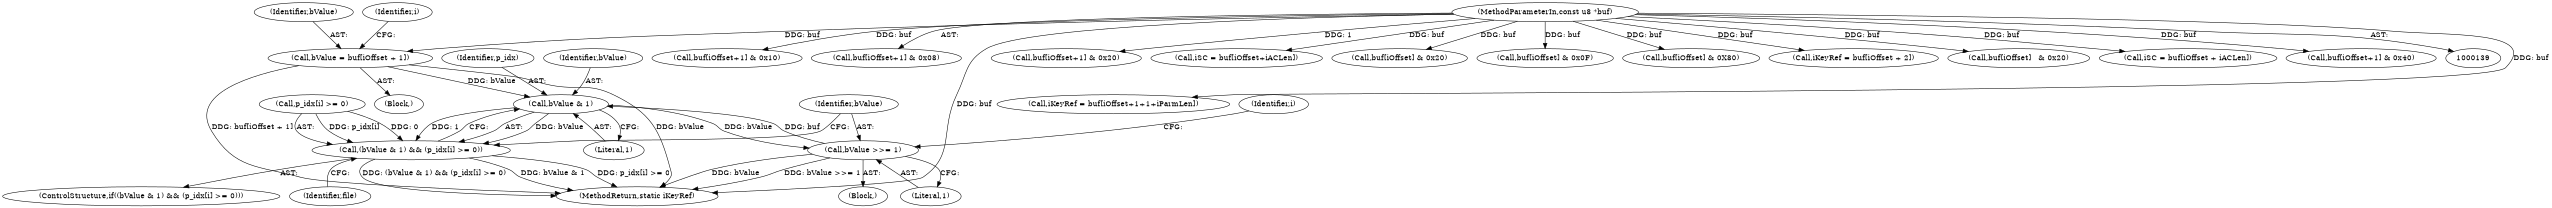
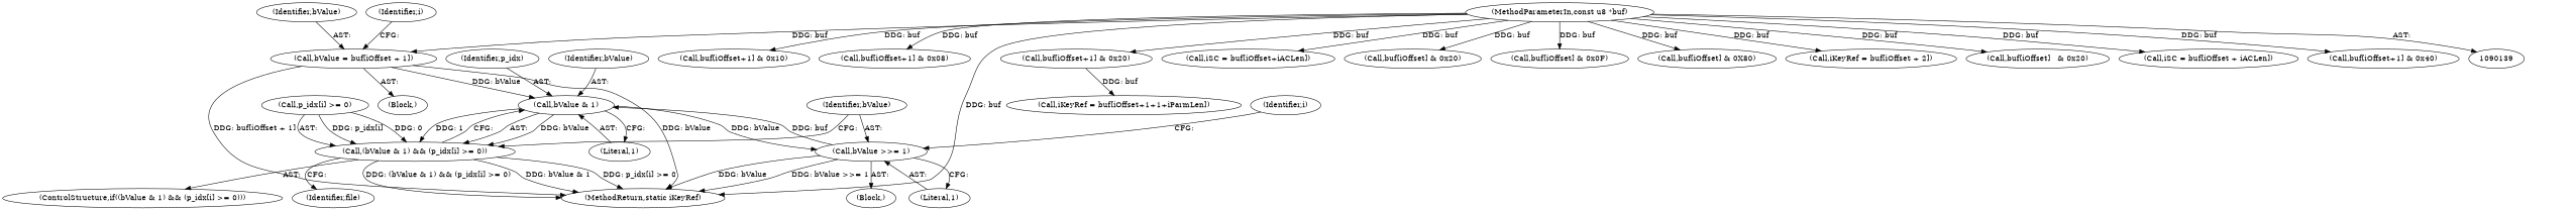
  digraph {
    n1 [label="(Call,bValue = buf[iOffset + 1])"]
    n2 [label="(Call,bValue & 1)"]
    n3 [label="(Block,)"]
    n4 [label="(MethodReturn,static iKeyRef)"]
    n5 [label="(Call,(bValue & 1) && (p_idx[i] >= 0))"]
    n6 [label="(Call,bValue >>= 1)"]
    n7 [label="(Literal,1)"]
    n8 [label="(MethodParameterIn,const u8 *buf)"]
    n9 [label="(Call,buf[iOffset+1] & 0x10)"]
    n10 [label="(Call,buf[iOffset+1] & 0x08)"]
    n11 [label="(Call,iKeyRef = buf[iOffset+1+1+iParmLen])"]
    n12 [label="(Call,iSC = buf[iOffset+iACLen])"]
    n13 [label="(Call,buf[iOffset] & 0x20)"]
    n14 [label="(Call,buf[iOffset+1] & 0x20)"]
    n15 [label="(Call,buf[iOffset] & 0x0F)"]
    n16 [label="(Call,buf[iOffset] & 0X80)"]
    n17 [label="(Call,iKeyRef = buf[iOffset + 2])"]
    n18 [label="(Call,buf[iOffset]   & 0x20)"]
    n19 [label="(Call,iSC = buf[iOffset + iACLen])"]
    n20 [label="(Call,buf[iOffset+1] & 0x40)"]
-   1000139
+   1000139 [label=1090139]
    n22 [label="(ControlStructure,if((bValue & 1) && (p_idx[i] >= 0)))"]
    n23 [label="(Literal,1)"]
    n24 [label="(Block,)"]
    n25 [label="(Call,p_idx[i] >= 0)"]
    n26 [label="(Identifier,bValue)"]
    n27 [label="(Identifier,p_idx)"]
    n28 [label="(Identifier,i)"]
    n29 [label="(Identifier,i)"]
    n30 [label="(Identifier,file)"]
    n31 [label="(Identifier,bValue)"]
    n32 [label="(Identifier,bValue)"]
    n1 -> n2 [label="DDG: bValue"]
    n1 -> n3 [label="AST: "]
    n1 -> n4 [label="DDG: buf[iOffset + 1]"]
    n1 -> n4 [label="DDG: bValue"]
    n2 -> n5 [label="AST: "]
    n2 -> n5 [label="DDG: bValue"]
    n2 -> n5 [label="DDG: 1"]
    n2 -> n6 [label="DDG: bValue"]
    n2 -> n7 [label="CFG: "]
    n5 -> n2 [label="CFG: "]
    n5 -> n4 [label="DDG: bValue & 1"]
    n5 -> n4 [label="DDG: p_idx[i] >= 0"]
    n5 -> n4 [label="DDG: (bValue & 1) && (p_idx[i] >= 0)"]
    n5 -> n22 [label="AST: "]
    n6 -> n2 [label="DDG: buf"]
    n6 -> n4 [label="DDG: bValue"]
    n6 -> n4 [label="DDG: bValue >>= 1"]
    n6 -> n23 [label="CFG: "]
    n6 -> n24 [label="AST: "]
    n7 -> n2 [label="AST: "]
    n8 -> n1 [label="DDG: buf"]
    n8 -> n4 [label="DDG: buf"]
    n8 -> n9 [label="DDG: buf"]
-   n8 -> n10 [label="AST: "]
-   n8 -> n11 [label="DDG: buf"]
+   n8 -> n10 [label="DDG: buf"]
+   n14 -> n11 [label="DDG: buf"]
    n8 -> n12 [label="DDG: buf"]
    n8 -> n13 [label="DDG: buf"]
-   n8 -> n14 [label="DDG: 1"]
+   n8 -> n14 [label="DDG: buf"]
    n8 -> n15 [label="DDG: buf"]
    n8 -> n16 [label="DDG: buf"]
    n8 -> n17 [label="DDG: buf"]
    n8 -> n18 [label="DDG: buf"]
    n8 -> n19 [label="DDG: buf"]
    n8 -> n20 [label="DDG: buf"]
    n8 -> 1000139 [label="AST: "]
    n23 -> n6 [label="AST: "]
    n25 -> n5 [label="AST: "]
    n25 -> n5 [label="DDG: p_idx[i]"]
    n25 -> n5 [label="DDG: 0"]
    n26 -> n1 [label="AST: "]
    n27 -> n2 [label="AST: "]
    n28 -> n1 [label="CFG: "]
    n29 -> n6 [label="CFG: "]
-   n30 -> n5 [label="CFG: "]
+   n5 -> n30 [label="CFG: "]
    n31 -> n2 [label="AST: "]
    n32 -> n5 [label="CFG: "]
    n32 -> n6 [label="AST: "]
  }
